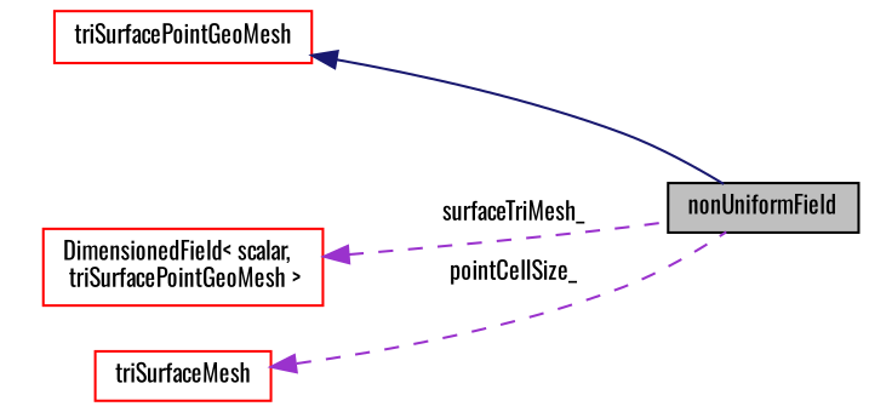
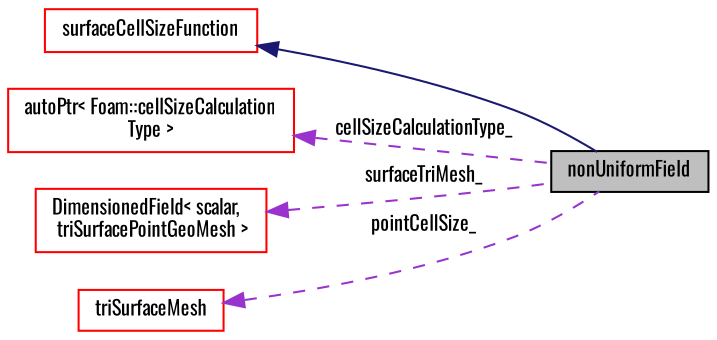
  digraph {
    fontname=Oswald
    rankdir=LR
    node [color=red fontname=Oswald fontsize=10 shape=record]
    edge [color=darkorchid3 dir=back fontname=Oswald fontsize=10 labelfontname=FreeSans labelfontsize=10 style=dashed]
    n1 [color=black fillcolor=grey75 fontcolor=black height=0.2 label=nonUniformField style=filled width=0.4]
-   n2 [height=0.2 label=triSurfacePointGeoMesh width=0.4]
+   n2 [height=0.2 label=surfaceCellSizeFunction width=0.4]
+   n3 [height=0.2 label="autoPtr\< Foam::cellSizeCalculation\lType \>" width=0.4]
    n4 [height=0.2 label="DimensionedField\< scalar,\l triSurfacePointGeoMesh \>" width=0.4]
    n5 [height=0.2 label=triSurfaceMesh width=0.4]
    n2 -> n1 [color=midnightblue style=solid]
+   n3 -> n1 [label=" cellSizeCalculationType_"]
    n4 -> n1 [label=" surfaceTriMesh_"]
    n5 -> n1 [label=" pointCellSize_"]
  }
